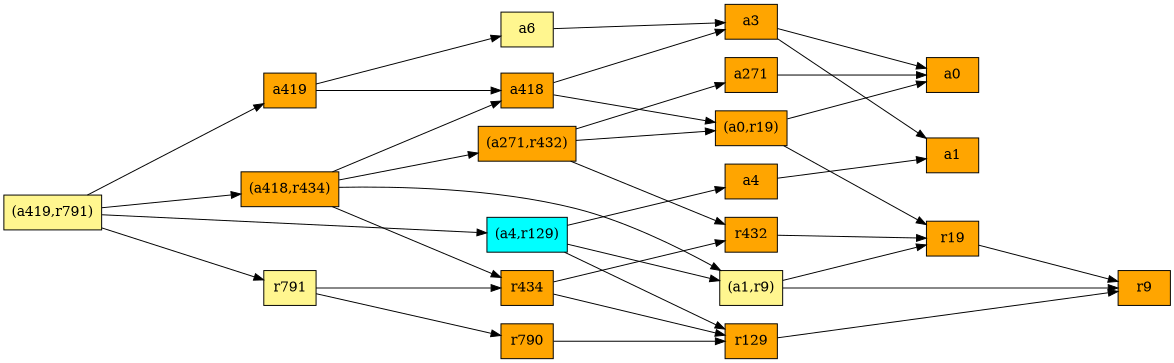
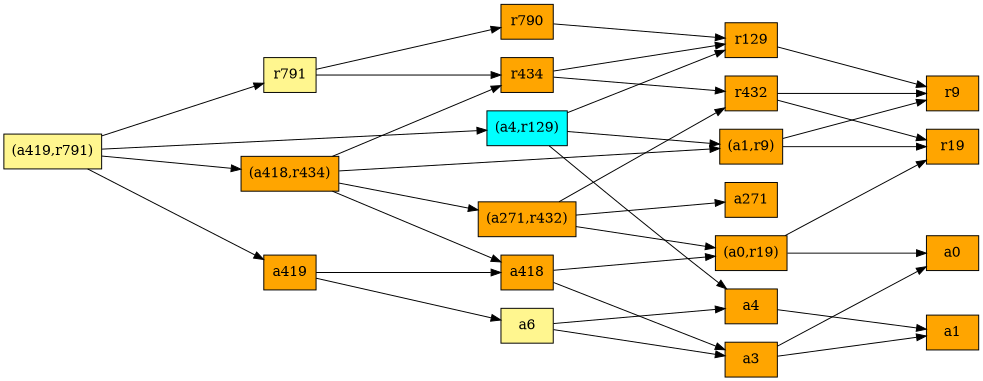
  digraph {
    rankdir=LR
    ranksep=2.0
    node [fillcolor=orange shape=record style=filled]
-   n1 [fillcolor=khaki1 label="{(a1,r9)}"]
+   n1 [label="{(a1,r9)}"]
    n2 [label="{r9}"]
    n3 [label="{r19}"]
    n4 [label="{a1}"]
    n5 [label="{(a418,r434)}"]
    n6 [label="{r434}"]
    n7 [label="{(a271,r432)}"]
    n8 [label="{a418}"]
    n9 [label="{r129}"]
    n10 [label="{r432}"]
    n11 [label="{a271}"]
    n12 [label="{(a0,r19)}"]
    n13 [label="{a3}"]
    n14 [label="{a0}"]
    n15 [fillcolor=khaki1 label="{r791}"]
    n16 [label="{r790}"]
    n17 [label="{a419}"]
    n18 [fillcolor=khaki1 label="{a6}"]
    n19 [label="{a4}"]
    n20 [fillcolor=khaki1 label="{(a419,r791)}"]
    n21 [fillcolor=cyan label="{(a4,r129)}"]
    n1 -> n2
    n1 -> n3
    n5 -> n1
    n5 -> n6
    n5 -> n7
    n5 -> n8
    n6 -> n9
    n6 -> n10
    n7 -> n10
    n7 -> n11
    n7 -> n12
    n8 -> n12
    n8 -> n13
    n9 -> n2
-   n3 -> n2
+   n10 -> n2
    n10 -> n3
-   n11 -> n14
    n12 -> n3
    n12 -> n14
    n13 -> n4
    n13 -> n14
    n15 -> n6
    n15 -> n16
    n16 -> n9
    n17 -> n8
    n17 -> n18
    n18 -> n13
+   n18 -> n19
    n19 -> n4
    n20 -> n5
    n20 -> n15
    n20 -> n17
    n20 -> n21
    n21 -> n1
    n21 -> n9
    n21 -> n19
  }
